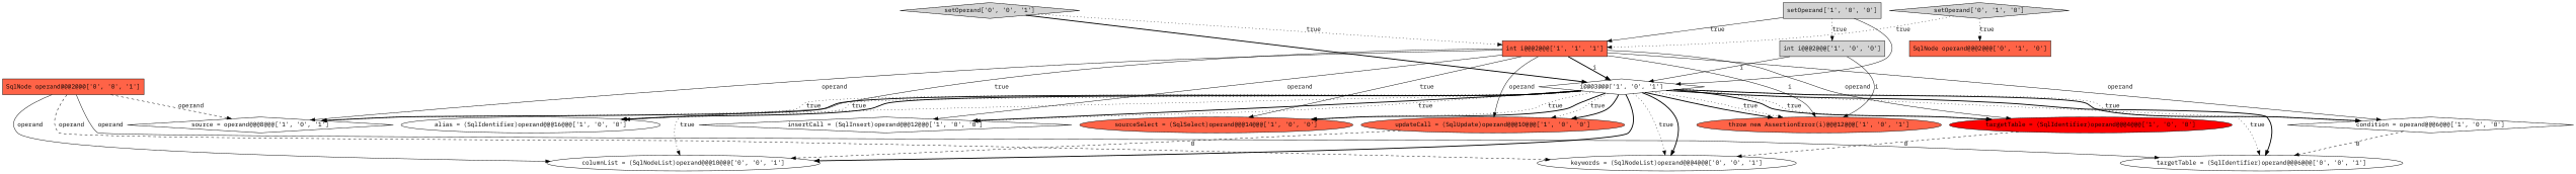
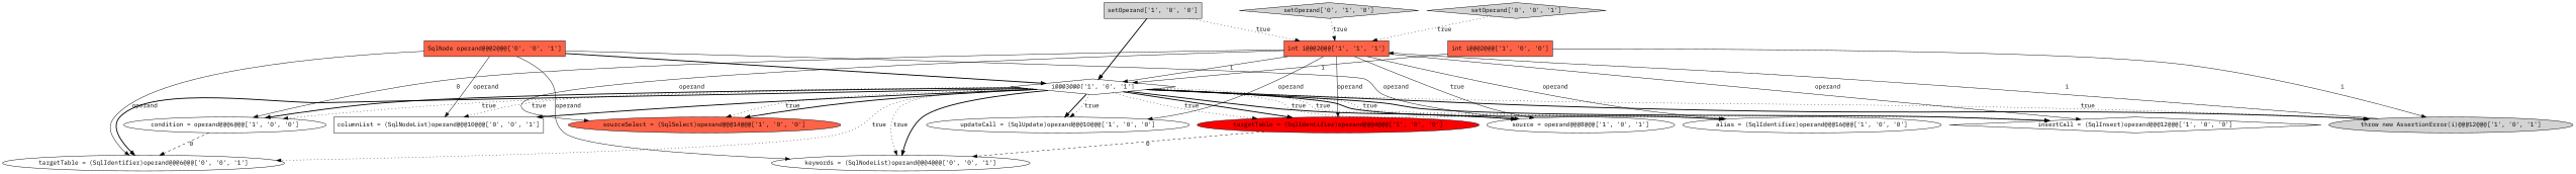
  digraph {
    fontname="IBM Plex Mono"
    node [fillcolor=white fontname="IBM Plex Mono" shape=ellipse style=filled]
    edge [fontname="IBM Plex Mono" style=dotted]
    n1 [fillcolor=lightgray label="setOperand['0', '0', '1']" shape=diamond]
    n2 [fillcolor=tomato label="int i@@@2@@@['1', '1', '1']" shape=box]
    n3 [label="i@@@3@@@['1', '0', '1']" shape=diamond]
-   n4 [fillcolor=tomato label="updateCall = (SqlUpdate)operand@@@10@@@['1', '0', '0']"]
+   n4 [label="updateCall = (SqlUpdate)operand@@@10@@@['1', '0', '0']"]
    n5 [fillcolor=red label="targetTable = (SqlIdentifier)operand@@@4@@@['1', '0', '0']"]
    n6 [label="alias = (SqlIdentifier)operand@@@16@@@['1', '0', '0']"]
-   n7 [label="source = operand@@@8@@@['1', '0', '1']" shape=diamond]
-   n8 [fillcolor=tomato label="throw new AssertionError(i)@@@12@@@['1', '0', '1']"]
+   n7 [label="source = operand@@@8@@@['1', '0', '1']"]
+   n8 [fillcolor=lightgray label="throw new AssertionError(i)@@@12@@@['1', '0', '1']"]
    n9 [label="insertCall = (SqlInsert)operand@@@12@@@['1', '0', '0']" shape=diamond]
    n10 [fillcolor=tomato label="sourceSelect = (SqlSelect)operand@@@14@@@['1', '0', '0']"]
-   n11 [label="condition = operand@@@6@@@['1', '0', '0']" shape=diamond]
+   n11 [label="condition = operand@@@6@@@['1', '0', '0']"]
    n12 [fillcolor=tomato label="SqlNode operand@@@2@@@['0', '0', '1']" shape=box]
-   n13 [label="columnList = (SqlNodeList)operand@@@10@@@['0', '0', '1']"]
+   n13 [label="columnList = (SqlNodeList)operand@@@10@@@['0', '0', '1']" shape=box]
    n14 [label="targetTable = (SqlIdentifier)operand@@@6@@@['0', '0', '1']"]
    n15 [label="keywords = (SqlNodeList)operand@@@4@@@['0', '0', '1']"]
-   n16 [fillcolor=tomato label="SqlNode operand@@@2@@@['0', '1', '0']" shape=box]
    n17 [fillcolor=lightgray label="setOperand['0', '1', '0']" shape=diamond]
    n18 [fillcolor=lightgray label="setOperand['1', '0', '0']" shape=box]
-   n19 [fillcolor=lightgray label="int i@@@2@@@['1', '0', '0']" shape=box]
+   n19 [fillcolor=tomato label="int i@@@2@@@['1', '0', '0']" shape=box]
    n1 -> n2 [label=true]
-   n1 -> n3 [style=bold]
-   n2 -> n3 [label=i style=bold]
+   n12 -> n3 [style=bold]
+   n2 -> n3 [label=i style=solid]
    n2 -> n4 [label=operand style=solid]
    n2 -> n5 [label=operand style=solid]
-   n2 -> n6 [label=true style=solid]
-   n2 -> n7 [label=operand style=solid]
-   n2 -> n8 [label=i style=solid]
+   n2 -> n6 [label=operand style=solid]
+   n2 -> n7 [label=true style=solid]
+   n8 -> n2 [label=i style=solid]
    n2 -> n9 [label=operand style=solid]
-   n2 -> n10 [label=true style=solid]
-   n2 -> n11 [label=operand style=solid]
+   n2 -> n10 [label=operand style=solid]
+   n2 -> n11 [label=0 style=solid]
    n3 -> n4 [style=bold]
    n3 -> n4 [label=true]
    n3 -> n5 [style=bold]
    n3 -> n5 [label=true]
    n3 -> n6 [style=bold]
    n3 -> n6 [label=true]
    n3 -> n7 [label=true]
    n3 -> n7 [style=bold]
    n3 -> n8 [style=bold]
    n3 -> n8 [label=true]
    n3 -> n9 [style=bold]
    n3 -> n9 [label=true]
    n3 -> n10 [style=bold]
    n3 -> n10 [label=true]
    n3 -> n11 [style=bold]
    n3 -> n11 [label=true]
    n3 -> n13 [style=bold]
    n3 -> n13 [label=true]
    n3 -> n14 [label=true]
    n3 -> n14 [style=bold]
    n3 -> n15 [label=true]
    n3 -> n15 [style=bold]
-   n4 -> n13 [label=0 style=dashed]
    n5 -> n15 [label=0 style=dashed]
    n11 -> n14 [label=0 style=dashed]
-   n12 -> n7 [label=operand style=dashed]
+   n12 -> n7 [label=operand style=solid]
    n12 -> n13 [label=operand style=solid]
    n12 -> n14 [label=operand style=solid]
-   n12 -> n15 [label=operand style=dashed]
+   n12 -> n15 [label=operand style=solid]
    n17 -> n2 [label=true]
-   n17 -> n16 [label=true]
-   n18 -> n2 [label=true style=solid]
-   n18 -> n3 [style=solid]
-   n18 -> n19 [label=true]
+   n18 -> n2 [label=true]
+   n18 -> n3 [style=bold]
    n19 -> n3 [label=i style=solid]
    n19 -> n8 [label=i style=solid]
  }
